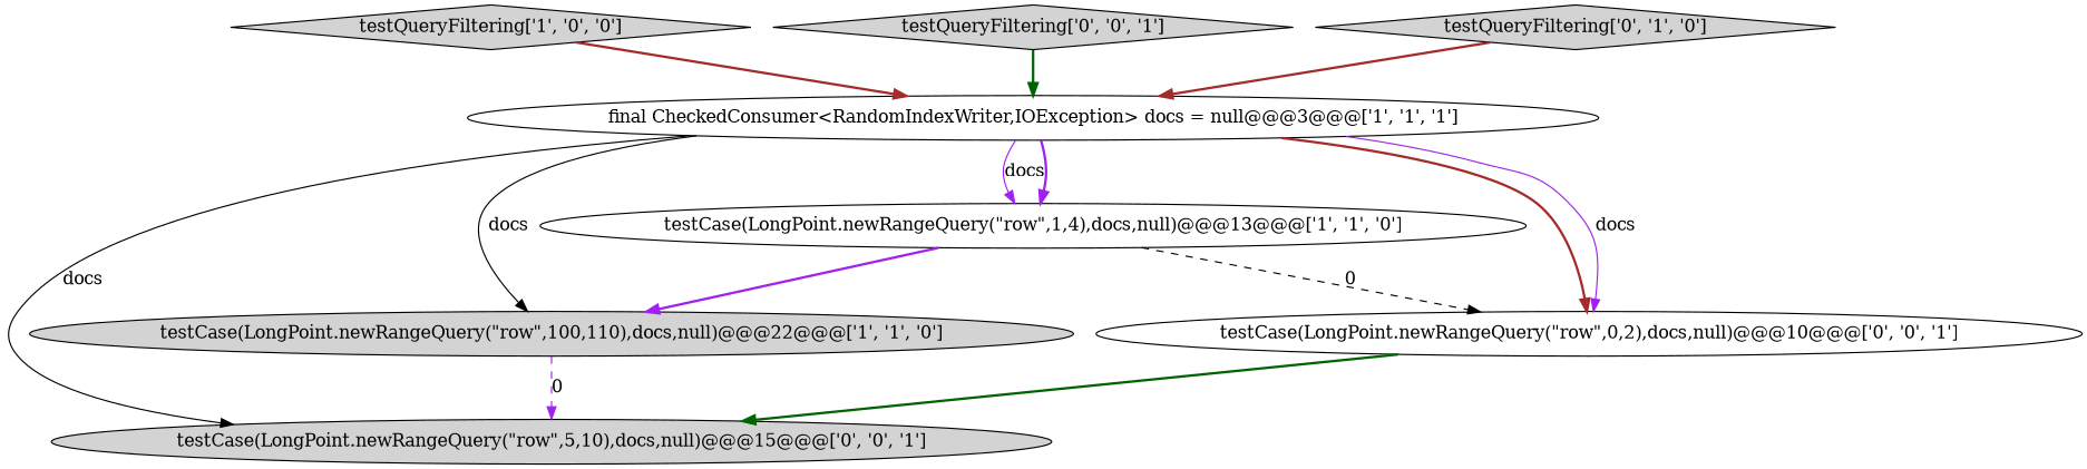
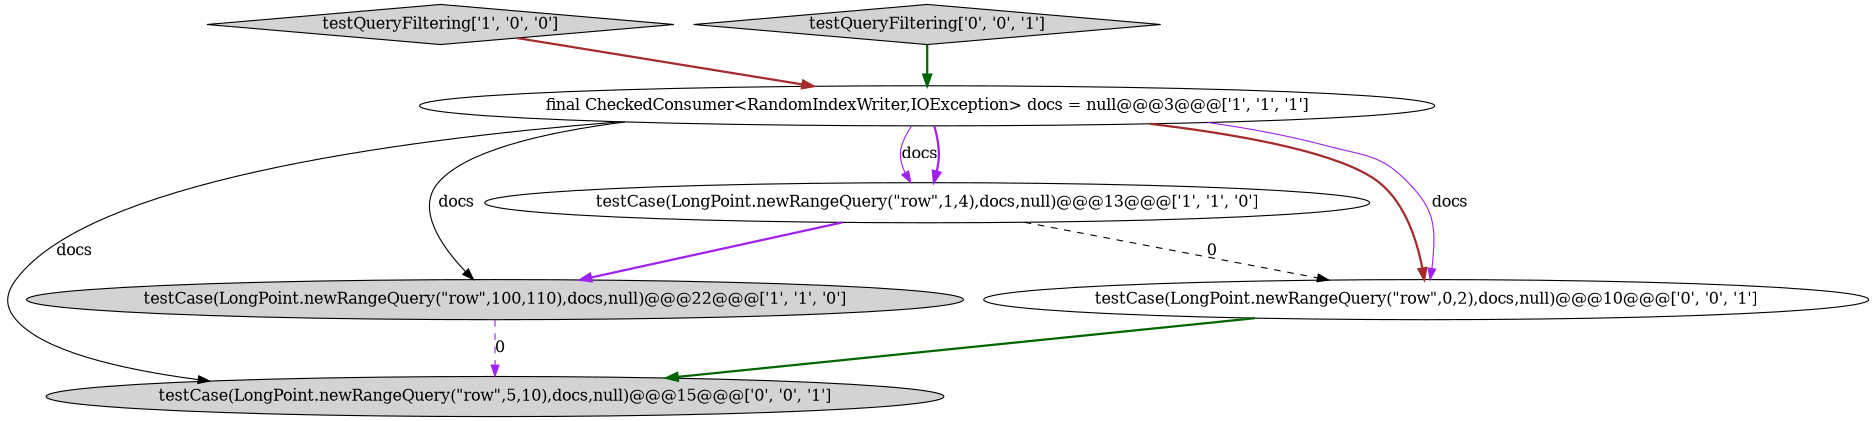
  digraph {
    node [fillcolor=lightgray shape=ellipse style=filled]
    edge [style=bold color=purple]
    n1 [label="testQueryFiltering['1', '0', '0']" shape=diamond]
    n2 [fillcolor=white label="final CheckedConsumer<RandomIndexWriter,IOException> docs = null@@@3@@@['1', '1', '1']"]
    n3 [label="testCase(LongPoint.newRangeQuery(\"row\",100,110),docs,null)@@@22@@@['1', '1', '0']"]
    n4 [label="testCase(LongPoint.newRangeQuery(\"row\",5,10),docs,null)@@@15@@@['0', '0', '1']"]
    n5 [fillcolor=white label="testCase(LongPoint.newRangeQuery(\"row\",0,2),docs,null)@@@10@@@['0', '0', '1']"]
    n6 [label="testQueryFiltering['0', '0', '1']" shape=diamond]
-   n7 [label="testQueryFiltering['0', '1', '0']" shape=diamond]
    n8 [fillcolor=white label="testCase(LongPoint.newRangeQuery(\"row\",1,4),docs,null)@@@13@@@['1', '1', '0']"]
    n1 -> n2 [color=brown]
    n2 -> n3 [label=docs style=solid color=black]
    n2 -> n4 [label=docs style=solid color=black]
    n2 -> n5 [color=brown]
    n2 -> n5 [label=docs style=solid]
    n2 -> n8 [label=docs style=solid]
    n2 -> n8
    n3 -> n4 [label=0 style=dashed]
    n5 -> n4 [color=darkgreen]
    n6 -> n2 [color=darkgreen]
-   n7 -> n2 [color=brown]
    n8 -> n3
    n8 -> n5 [label=0 style=dashed color=black]
  }
